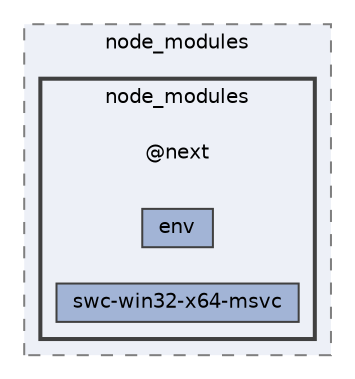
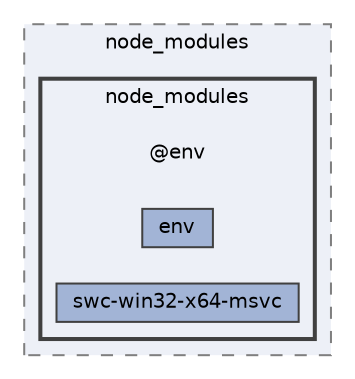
  digraph {
    compound=true
    rankdir=LR
    node [fontname=Helvetica fontsize=10 shape=box color=grey25 fillcolor="#a2b4d6" style=filled]
-   n1 [height=0.2 label="@next" shape=plaintext width=0.4 color="" fillcolor="" style=""]
+   n1 [height=0.2 label="@env" shape=plaintext width=0.4 color="" fillcolor="" style=""]
    n2 [height=0.2 label=env width=0.4]
    n3 [height=0.2 label="swc-win32-x64-msvc" width=0.4]
    subgraph cluster_1 {
      bgcolor="#edf0f7"
      fontname=Helvetica
      fontsize=10
      label=node_modules
      pencolor=grey50
      style="filled,dashed"
      subgraph cluster_2 {
        bgcolor="#edf0f7"
        fontname=Helvetica
        fontsize=10
        pencolor=grey25
        style="filled,bold"
        n1
        n2
        n3
      }
    }
  }
